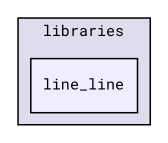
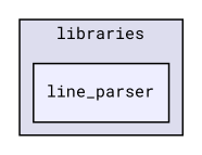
  digraph {
    compound=true
    fontname="Roboto Mono"
-   n1 [fillcolor="#eeeeff" fontname="Roboto Mono" fontsize=10 label=line_line pencolor=black shape=box style=filled]
+   n1 [fillcolor="#eeeeff" fontname="Roboto Mono" fontsize=10 label=line_parser pencolor=black shape=box style=filled]
    subgraph cluster_1 {
      bgcolor="#ddddee"
      fontsize=10
      label=libraries
      pencolor=black
      n1
    }
  }
